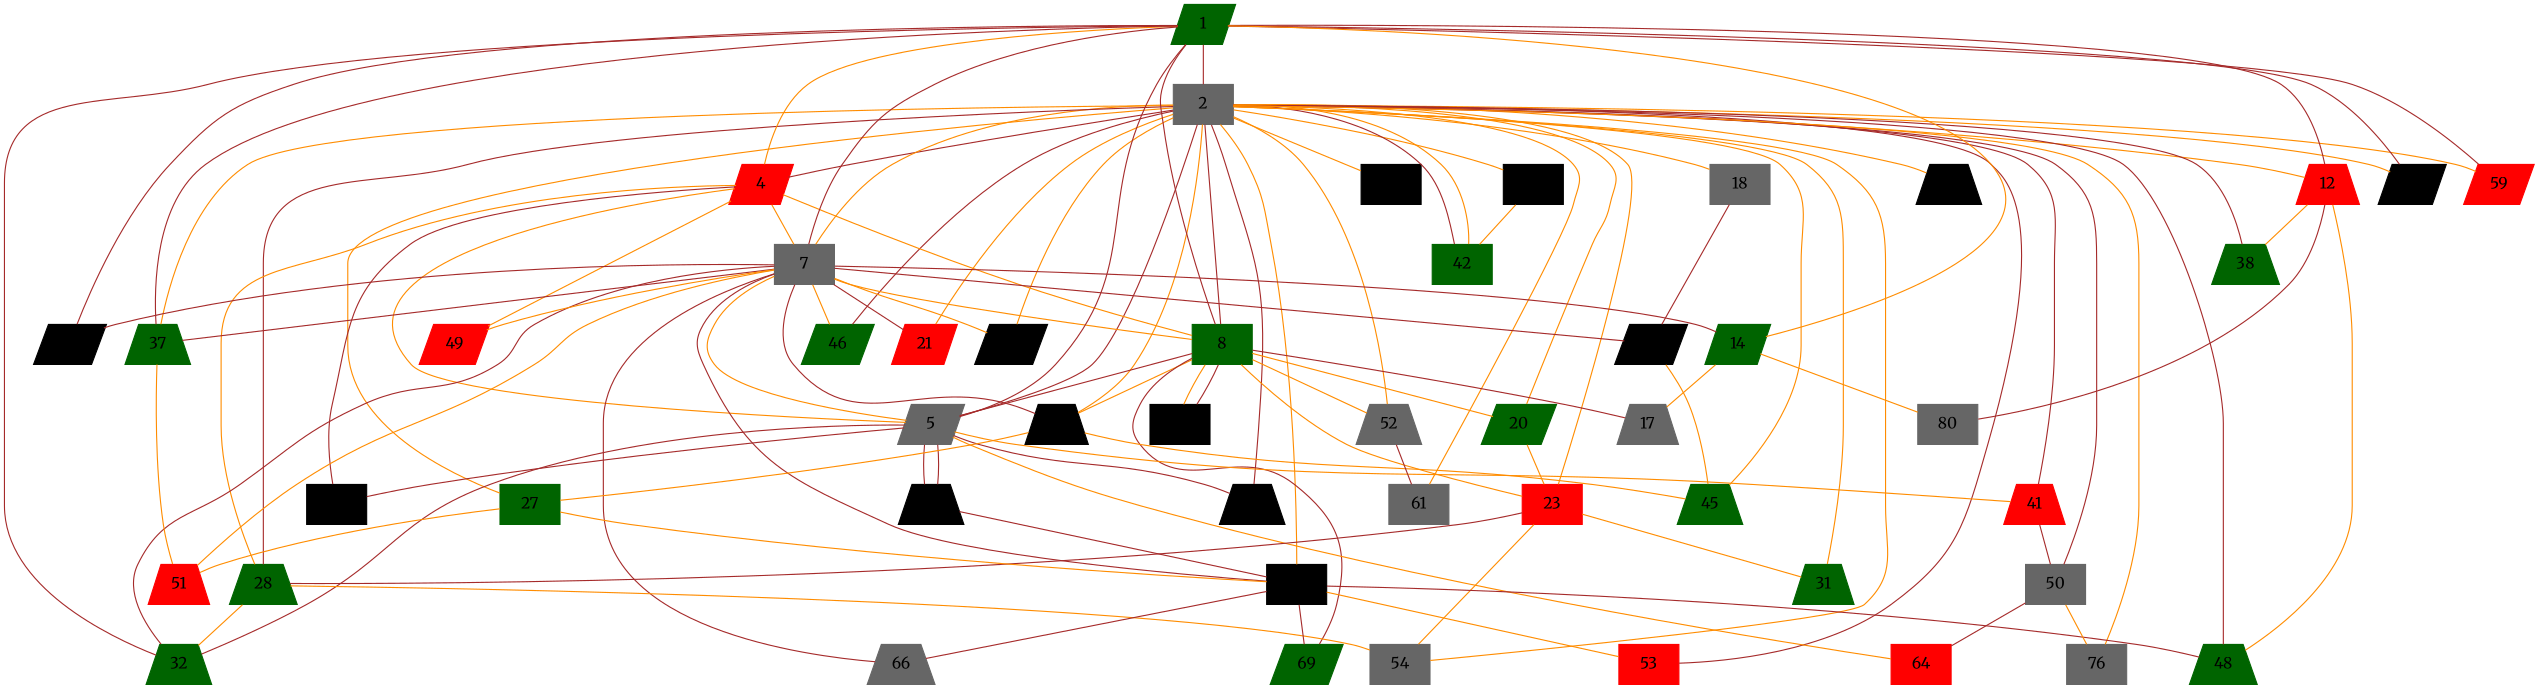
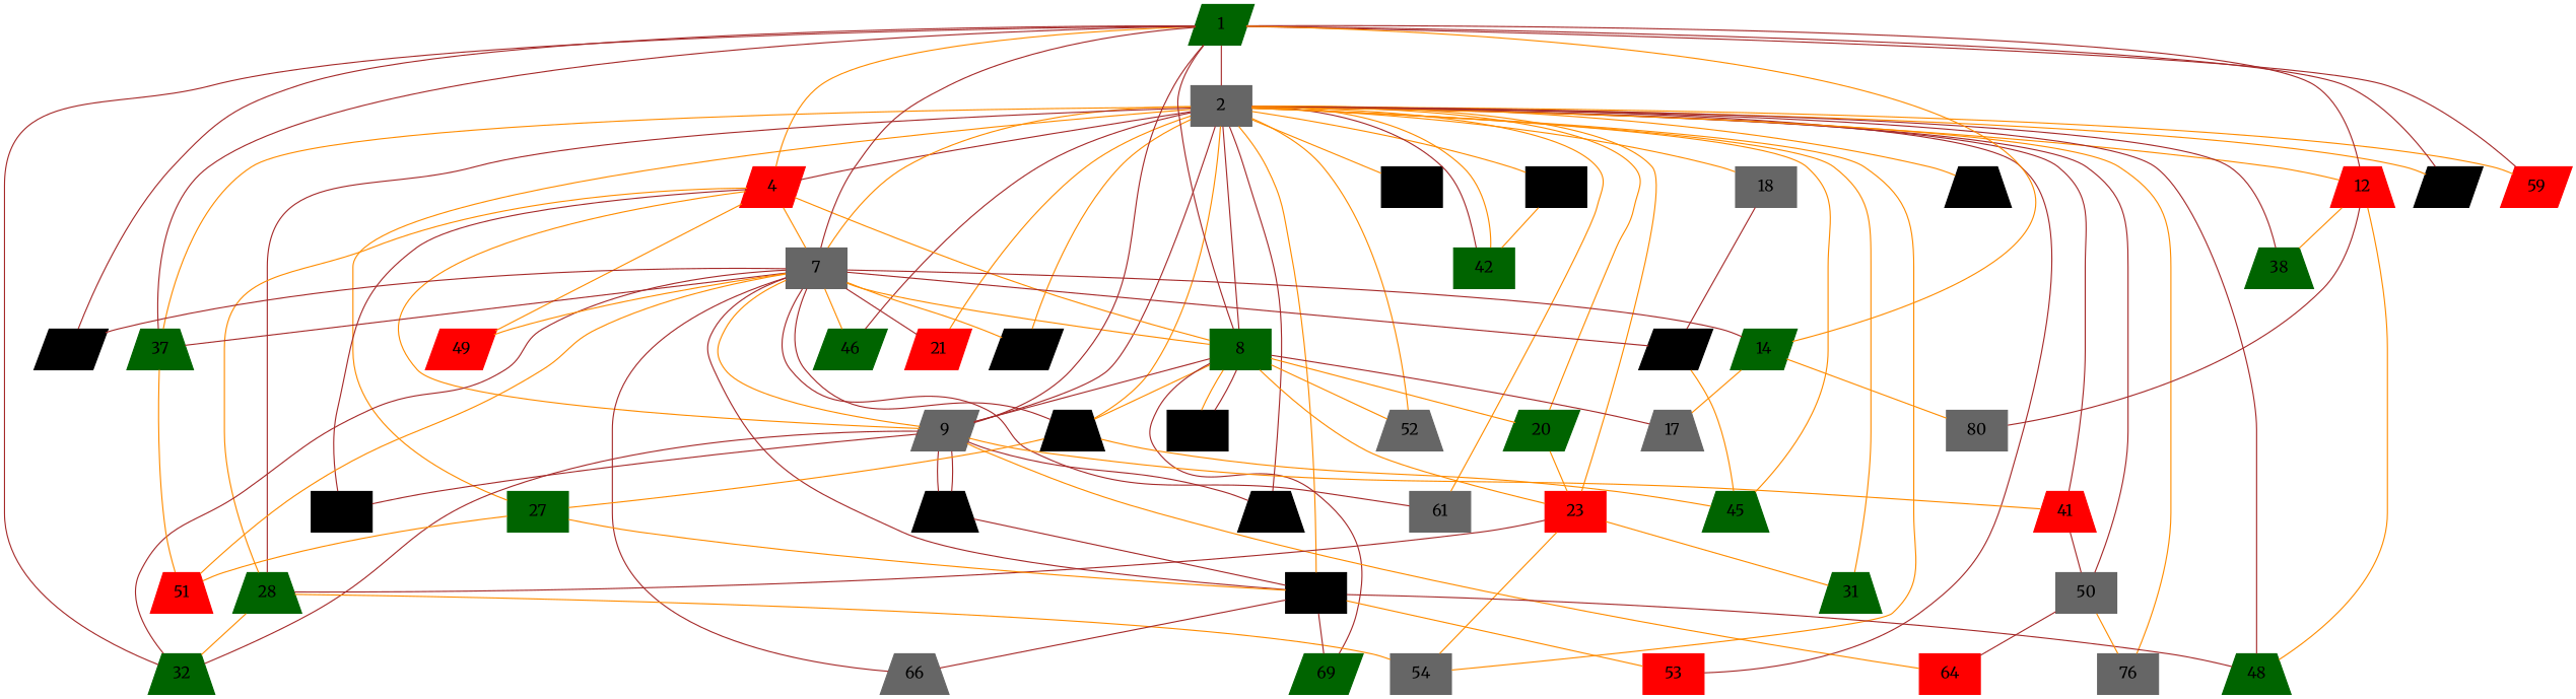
  graph {
    fontname=Merriweather
    node [color=darkgreen fontname=Merriweather shape=box style=filled]
    edge [color=darkorange fontname=Merriweather]
    2 [color=gray40 super="+43+96+76+78+101+24+3+10+6"]
    4 [color=red shape=parallelogram super="+81+92"]
    7 [color=gray40 super="+33"]
    8
-   9 [color=gray40 shape=parallelogram label=5]
+   9 [color=gray40 shape=parallelogram]
    12 [color=red shape=trapezium]
    19 [color=black shape=parallelogram]
    37 [shape=trapezium super="+47"]
    59 [color=red shape=parallelogram]
    15 [color=black]
    16 [color=black shape=trapezium super="+98+68+73"]
    18 [color=gray40]
    20 [shape=parallelogram]
    21 [color=red shape=parallelogram]
    n15 [color=gray40 label=52 shape=trapezium]
    23 [color=red super="+75+100+65+36"]
    25 [color=black super="+97"]
    26 [color=black shape=parallelogram]
    27
    28 [shape=trapezium super="+95"]
    31 [shape=trapezium]
    38 [shape=trapezium]
    39 [color=black shape=trapezium]
    41 [color=red shape=trapezium]
    42
    44 [color=black super="+62"]
    45 [shape=trapezium]
    46 [shape=parallelogram]
    48 [shape=trapezium super="+88"]
    50 [color=gray40]
    53 [color=red]
    54 [color=gray40]
    55 [color=black shape=trapezium]
    n34 [color=gray40 label=76]
    61 [color=gray40]
    1 [shape=parallelogram]
    14 [shape=parallelogram]
    32 [shape=trapezium super="+58+34"]
    70 [color=black shape=parallelogram]
    13 [color=black]
    49 [color=red shape=parallelogram]
    30 [color=black shape=parallelogram]
    51 [color=red shape=trapezium super="+87"]
    66 [color=gray40 shape=trapezium]
    17 [color=gray40 shape=trapezium]
    69 [shape=parallelogram]
    85 [color=black]
    35 [color=black shape=trapezium super="+90"]
    64 [color=red]
    80 [color=gray40]
    2 -- 4 [color=brown weight=6]
    2 -- 7 [weight=10]
    2 -- 8 [color=brown weight=8]
    2 -- 9 [color=brown weight=6]
    2 -- 12
    2 -- 19
    2 -- 37
    2 -- 59
    2 -- 15 [weight=2]
    2 -- 16 [weight=2]
    2 -- 18 [weight=2]
    2 -- 20
    2 -- 21
    2 -- n15
    2 -- 23 [weight=3]
    2 -- 25 [weight=2]
    2 -- 26
    2 -- 27 [weight=2]
    2 -- 28 [color=brown weight=2]
    2 -- 31 [weight=3]
    2 -- 38 [color=brown]
    2 -- 39 [weight=2]
    2 -- 41 [color=brown]
    2 -- 42 [color=brown]
    2 -- 42
    2 -- 44 [weight=2]
    2 -- 45
    2 -- 46 [color=brown]
    2 -- 48 [color=brown weight=2]
    2 -- 50 [color=brown]
    2 -- 53 [color=brown]
    2 -- 54
    2 -- 55 [color=brown]
    2 -- n34
    2 -- 61
    4 -- 7 [weight=3]
    4 -- 8
    4 -- 9
    4 -- 28
    4 -- 13 [color=brown]
    4 -- 49
    7 -- 8
    7 -- 9
    7 -- 37 [color=brown]
    7 -- 16 [color=brown]
    7 -- 21 [color=brown]
    7 -- 26
    7 -- 44 [color=brown]
    7 -- 46
-   n15 -- 61 [color=brown]
+   7 -- 61 [color=brown]
    7 -- 14 [color=brown]
    7 -- 32 [color=brown]
    7 -- 70 [color=brown]
    7 -- 49
    7 -- 30 [color=brown]
    7 -- 51
    7 -- 66 [color=brown]
    8 -- 9 [color=brown]
    8 -- 16
    8 -- 20
    8 -- n15
    8 -- 23
    8 -- 17 [color=brown]
    8 -- 69 [color=brown]
    8 -- 85
    8 -- 85 [color=brown]
    9 -- 41
    9 -- 55 [color=brown]
    9 -- 32 [color=brown]
    9 -- 13 [color=brown]
    9 -- 35 [color=brown]
    9 -- 35 [color=brown]
    9 -- 64
    12 -- 38
    12 -- 48
    12 -- 80 [color=brown]
    37 -- 51
    16 -- 27 [weight=2]
    16 -- 45
    18 -- 30 [color=brown]
    20 -- 23
    23 -- 28 [color=brown]
    23 -- 31
    23 -- 54
    25 -- 42
    27 -- 44
    27 -- 51
    28 -- 54
    28 -- 32
    41 -- 50 [color=brown]
    44 -- 48 [color=brown]
    44 -- 53
    44 -- 66 [color=brown]
    44 -- 69 [color=brown]
    50 -- n34
    50 -- 64 [color=brown]
    1 -- 2 [color=brown weight=7]
    1 -- 4
    1 -- 7 [color=brown]
    1 -- 8 [color=brown]
    1 -- 9 [color=brown]
    1 -- 12 [color=brown]
    1 -- 19 [color=brown]
    1 -- 37 [color=brown]
    1 -- 59 [color=brown]
    1 -- 14
    1 -- 32 [color=brown]
    1 -- 70 [color=brown]
    14 -- 17
    14 -- 80
    30 -- 45
    35 -- 44 [color=brown]
  }
